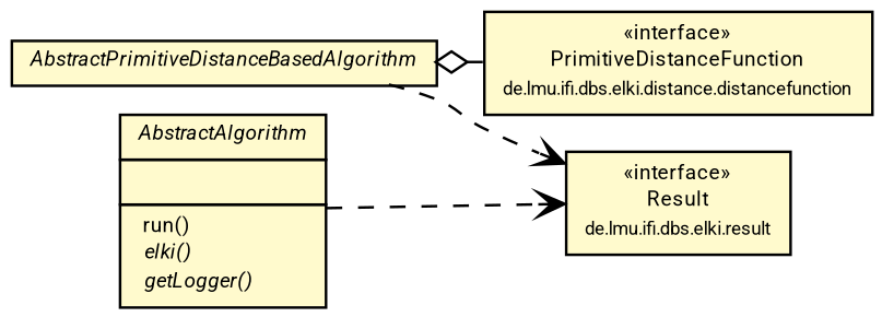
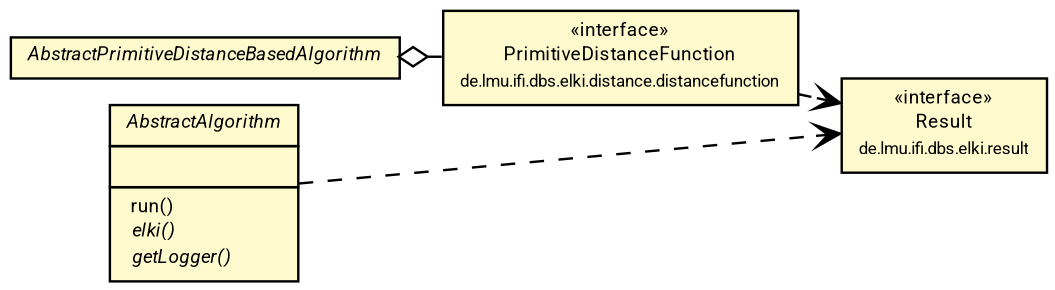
  digraph {
    nodesep=0.15
    rankdir=LR
    ranksep=0.25
    node [fontcolor=black fontname=Roboto fontsize=8 margin=0 shape=plaintext]
    edge [arrowhead=open color=black fontname=Roboto fontsize=7 labelfontname=Roboto labelfontsize=7 weight=0 style=dashed]
    n1 [height=0 label=<<table title="de.lmu.ifi.dbs.elki.algorithm.AbstractPrimitiveDistanceBasedAlgorithm" border="0" cellborder="1" cellspacing="0" cellpadding="2" bgcolor="lemonChiffon" href="AbstractPrimitiveDistanceBasedAlgorithm.html" target="_parent"> 		<tr><td><table border="0" cellspacing="0" cellpadding="1"> 		<tr><td align="center" balign="center"> <font face="Roboto"><i>AbstractPrimitiveDistanceBasedAlgorithm</i></font> </td></tr> 		</table></td></tr> 		</table>> width=0]
    n2 [height=0 label=<<table title="de.lmu.ifi.dbs.elki.distance.distancefunction.PrimitiveDistanceFunction" border="0" cellborder="1" cellspacing="0" cellpadding="2" bgcolor="LemonChiffon" href="../distance/distancefunction/PrimitiveDistanceFunction.html" target="_parent"> 		<tr><td><table border="0" cellspacing="0" cellpadding="1"> 		<tr><td align="center" balign="center"> &#171;interface&#187; </td></tr> 		<tr><td align="center" balign="center"> <font face="Roboto">PrimitiveDistanceFunction</font> </td></tr> 		<tr><td align="center" balign="center"> <font face="Roboto" point-size="7.0">de.lmu.ifi.dbs.elki.distance.distancefunction</font> </td></tr> 		</table></td></tr> 		</table>> width=0]
    n3 [height=0 label=<<table title="de.lmu.ifi.dbs.elki.result.Result" border="0" cellborder="1" cellspacing="0" cellpadding="2" bgcolor="LemonChiffon" href="../result/Result.html" target="_parent"> 		<tr><td><table border="0" cellspacing="0" cellpadding="1"> 		<tr><td align="center" balign="center"> &#171;interface&#187; </td></tr> 		<tr><td align="center" balign="center"> <font face="Roboto">Result</font> </td></tr> 		<tr><td align="center" balign="center"> <font face="Roboto" point-size="7.0">de.lmu.ifi.dbs.elki.result</font> </td></tr> 		</table></td></tr> 		</table>> width=0]
    n4 [height=0 label=<<table title="de.lmu.ifi.dbs.elki.algorithm.AbstractAlgorithm" border="0" cellborder="1" cellspacing="0" cellpadding="2" bgcolor="LemonChiffon" href="AbstractAlgorithm.html" target="_parent"> 		<tr><td><table border="0" cellspacing="0" cellpadding="1"> 		<tr><td align="center" balign="center"> <font face="Roboto"><i>AbstractAlgorithm</i></font> </td></tr> 		</table></td></tr> 		<tr><td><table border="0" cellspacing="0" cellpadding="1"> 		<tr><td align="left" balign="left">  </td></tr> 		</table></td></tr> 		<tr><td><table border="0" cellspacing="0" cellpadding="1"> 		<tr><td align="left" balign="left">  run() </td></tr> 		<tr><td align="left" balign="left"> <i> elki()</i> </td></tr> 		<tr><td align="left" balign="left"> <i> getLogger()</i> </td></tr> 		</table></td></tr> 		</table>> width=0]
    n1 -> n2 [arrowhead=none arrowtail=ediamond dir=back weight=4 style=""]
-   n1 -> n3
+   n2 -> n3
    n4 -> n3
  }
